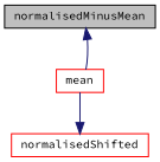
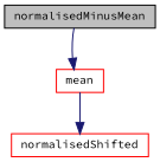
  digraph {
    fontname="Source Code Pro"
    rankdir=TB
    node [color=red fontname="Source Code Pro" fontsize=10 shape=record]
    edge [color=midnightblue fontname="Source Code Pro" fontsize=10 labelfontname=Helvetica labelfontsize=10 style=solid]
    n1 [color=black fillcolor=grey75 fontcolor=black height=0.2 label=normalisedMinusMean style=filled width=0.4]
    n2 [height=0.2 label=mean width=0.4]
    n3 [height=0.2 label=normalisedShifted width=0.4]
-   n2 -> n1
+   n1 -> n2
    n2 -> n3
  }
